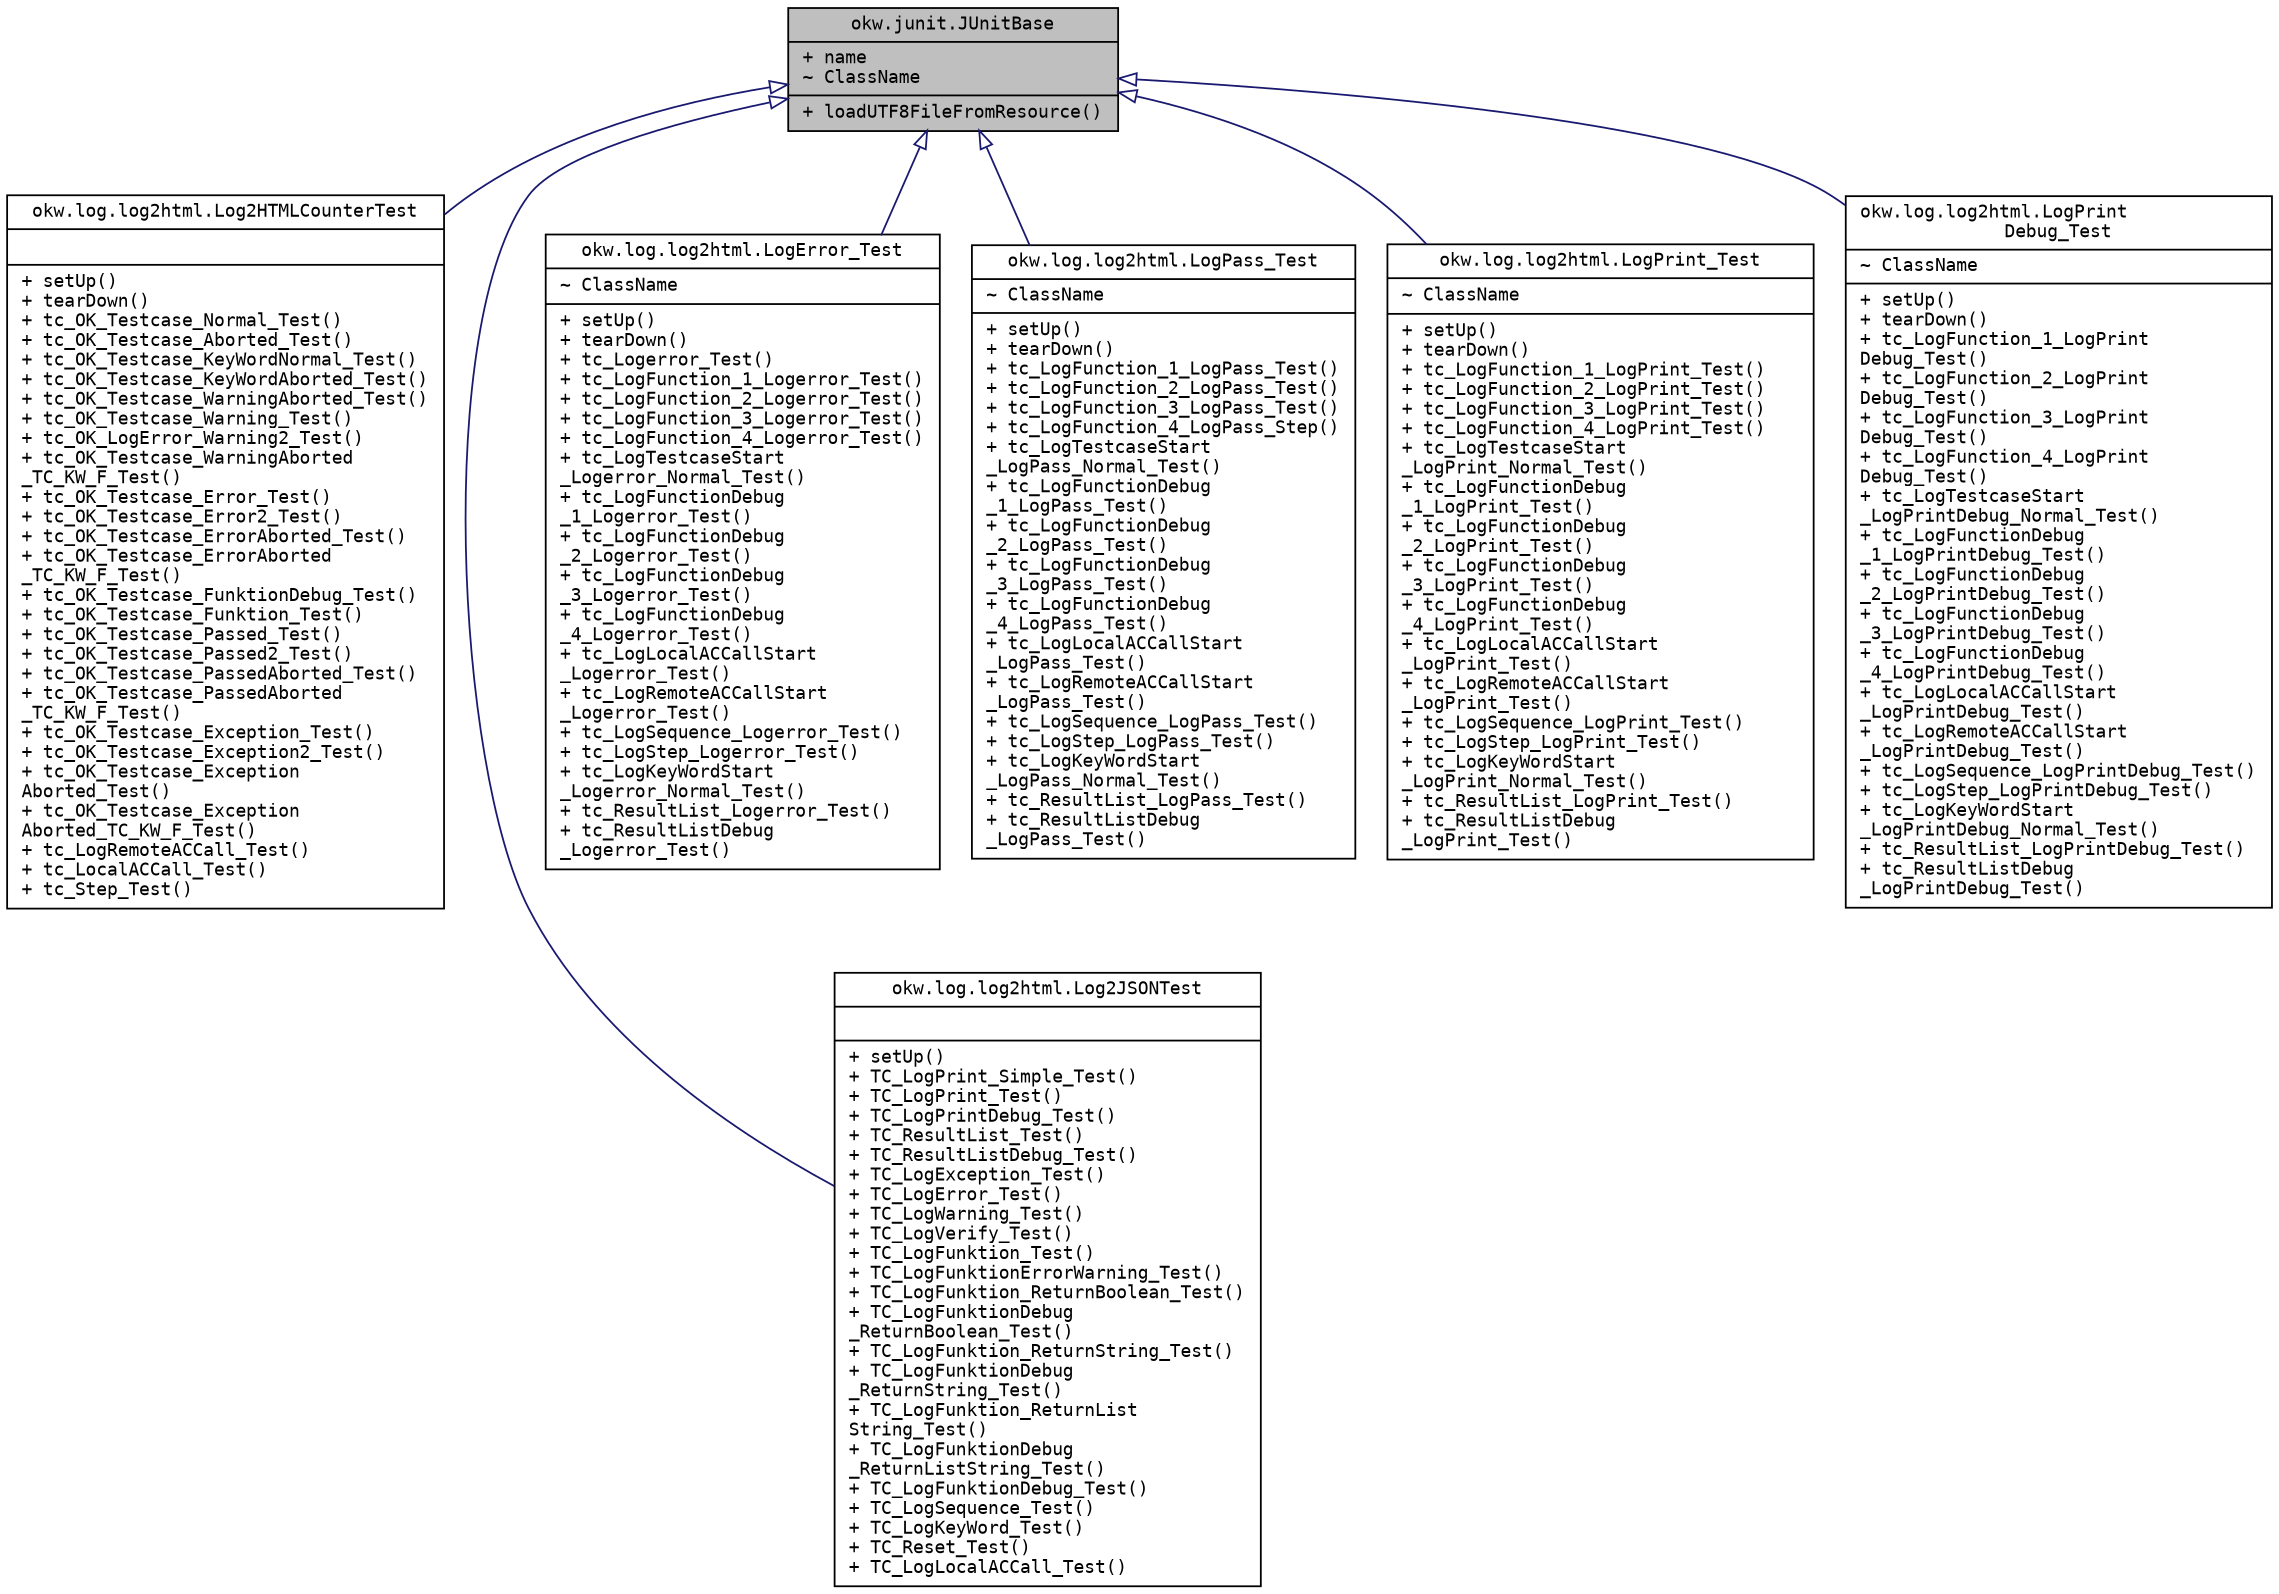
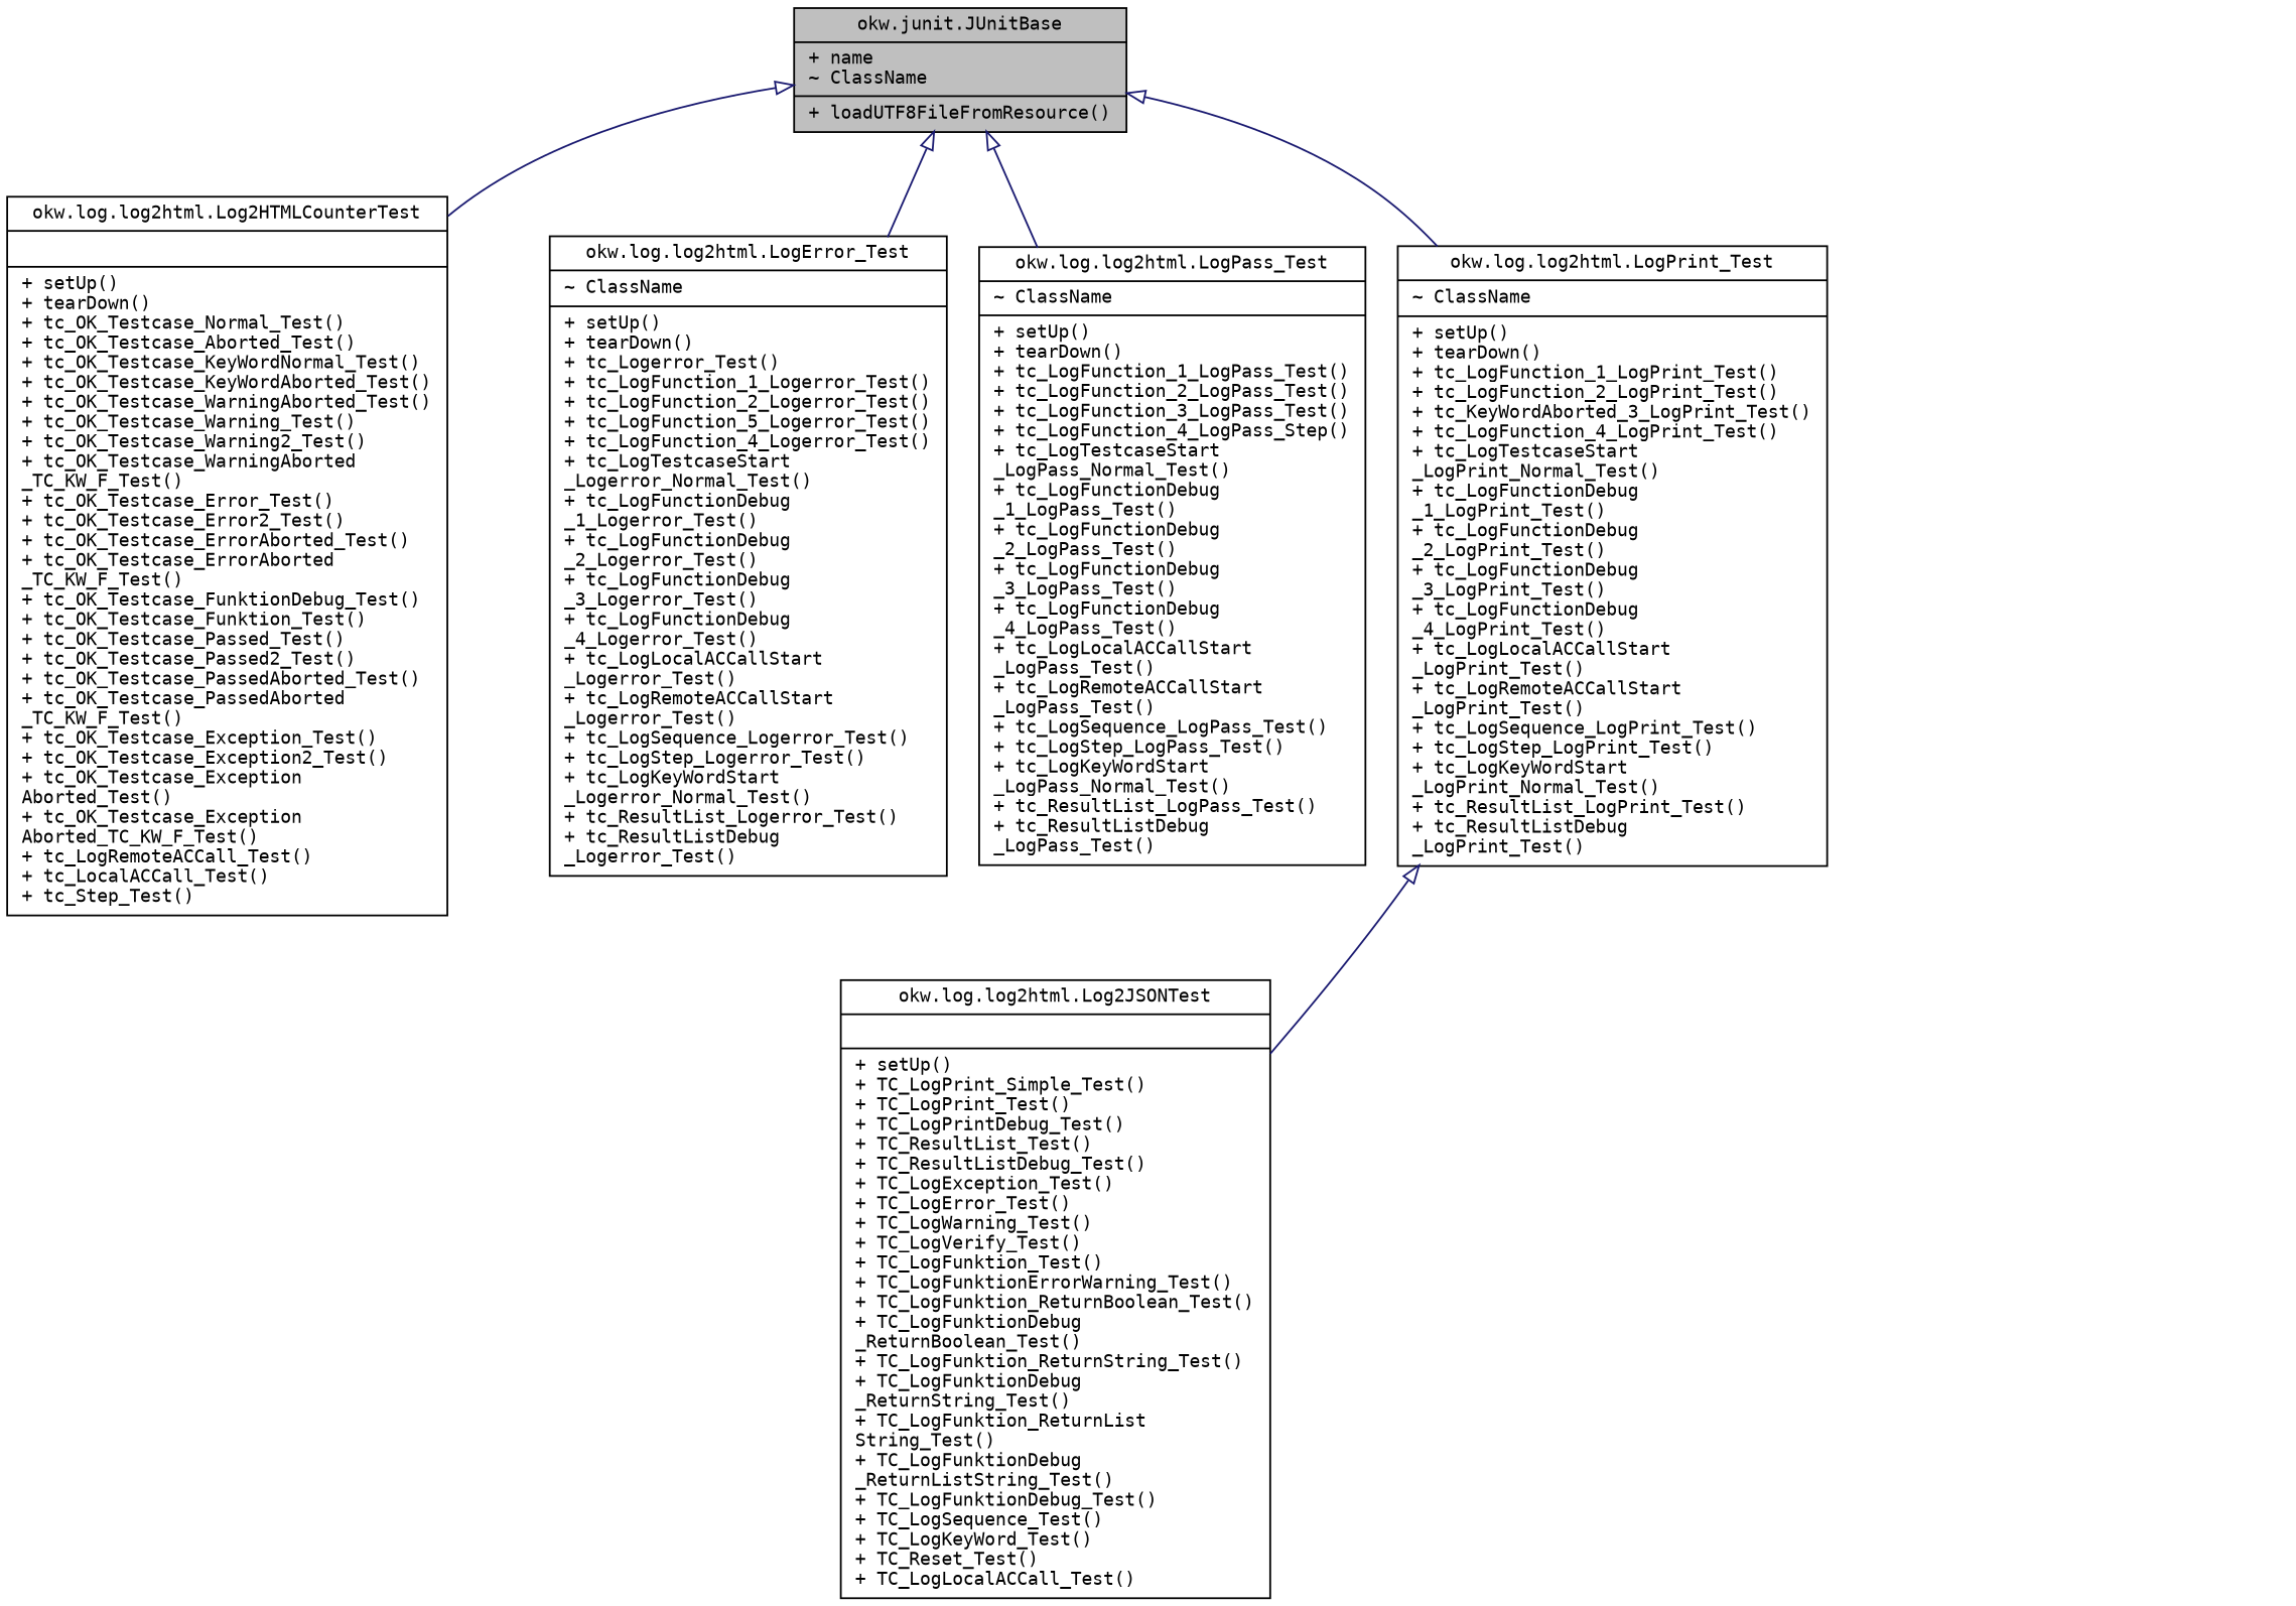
  digraph {
    fontname="DejaVu Sans Mono"
    node [color=black fillcolor=white fontname="DejaVu Sans Mono" fontsize=10 shape=record style=filled]
    edge [arrowtail=onormal color=midnightblue dir=back fontname="DejaVu Sans Mono" fontsize=10 labelfontname=Helvetica labelfontsize=10 style=solid]
    n1 [fillcolor=grey75 fontcolor=black height=0.2 label="{okw.junit.JUnitBase\n|+ name\l~ ClassName\l|+ loadUTF8FileFromResource()\l}" width=0.4]
-   n2 [height=0.2 label="{okw.log.log2html.Log2HTMLCounterTest\n||+ setUp()\l+ tearDown()\l+ tc_OK_Testcase_Normal_Test()\l+ tc_OK_Testcase_Aborted_Test()\l+ tc_OK_Testcase_KeyWordNormal_Test()\l+ tc_OK_Testcase_KeyWordAborted_Test()\l+ tc_OK_Testcase_WarningAborted_Test()\l+ tc_OK_Testcase_Warning_Test()\l+ tc_OK_LogError_Warning2_Test()\l+ tc_OK_Testcase_WarningAborted\l_TC_KW_F_Test()\l+ tc_OK_Testcase_Error_Test()\l+ tc_OK_Testcase_Error2_Test()\l+ tc_OK_Testcase_ErrorAborted_Test()\l+ tc_OK_Testcase_ErrorAborted\l_TC_KW_F_Test()\l+ tc_OK_Testcase_FunktionDebug_Test()\l+ tc_OK_Testcase_Funktion_Test()\l+ tc_OK_Testcase_Passed_Test()\l+ tc_OK_Testcase_Passed2_Test()\l+ tc_OK_Testcase_PassedAborted_Test()\l+ tc_OK_Testcase_PassedAborted\l_TC_KW_F_Test()\l+ tc_OK_Testcase_Exception_Test()\l+ tc_OK_Testcase_Exception2_Test()\l+ tc_OK_Testcase_Exception\lAborted_Test()\l+ tc_OK_Testcase_Exception\lAborted_TC_KW_F_Test()\l+ tc_LogRemoteACCall_Test()\l+ tc_LocalACCall_Test()\l+ tc_Step_Test()\l}" width=0.4]
+   n2 [height=0.2 label="{okw.log.log2html.Log2HTMLCounterTest\n||+ setUp()\l+ tearDown()\l+ tc_OK_Testcase_Normal_Test()\l+ tc_OK_Testcase_Aborted_Test()\l+ tc_OK_Testcase_KeyWordNormal_Test()\l+ tc_OK_Testcase_KeyWordAborted_Test()\l+ tc_OK_Testcase_WarningAborted_Test()\l+ tc_OK_Testcase_Warning_Test()\l+ tc_OK_Testcase_Warning2_Test()\l+ tc_OK_Testcase_WarningAborted\l_TC_KW_F_Test()\l+ tc_OK_Testcase_Error_Test()\l+ tc_OK_Testcase_Error2_Test()\l+ tc_OK_Testcase_ErrorAborted_Test()\l+ tc_OK_Testcase_ErrorAborted\l_TC_KW_F_Test()\l+ tc_OK_Testcase_FunktionDebug_Test()\l+ tc_OK_Testcase_Funktion_Test()\l+ tc_OK_Testcase_Passed_Test()\l+ tc_OK_Testcase_Passed2_Test()\l+ tc_OK_Testcase_PassedAborted_Test()\l+ tc_OK_Testcase_PassedAborted\l_TC_KW_F_Test()\l+ tc_OK_Testcase_Exception_Test()\l+ tc_OK_Testcase_Exception2_Test()\l+ tc_OK_Testcase_Exception\lAborted_Test()\l+ tc_OK_Testcase_Exception\lAborted_TC_KW_F_Test()\l+ tc_LogRemoteACCall_Test()\l+ tc_LocalACCall_Test()\l+ tc_Step_Test()\l}" width=0.4]
    n3 [height=0.2 label="{okw.log.log2html.Log2JSONTest\n||+ setUp()\l+ TC_LogPrint_Simple_Test()\l+ TC_LogPrint_Test()\l+ TC_LogPrintDebug_Test()\l+ TC_ResultList_Test()\l+ TC_ResultListDebug_Test()\l+ TC_LogException_Test()\l+ TC_LogError_Test()\l+ TC_LogWarning_Test()\l+ TC_LogVerify_Test()\l+ TC_LogFunktion_Test()\l+ TC_LogFunktionErrorWarning_Test()\l+ TC_LogFunktion_ReturnBoolean_Test()\l+ TC_LogFunktionDebug\l_ReturnBoolean_Test()\l+ TC_LogFunktion_ReturnString_Test()\l+ TC_LogFunktionDebug\l_ReturnString_Test()\l+ TC_LogFunktion_ReturnList\lString_Test()\l+ TC_LogFunktionDebug\l_ReturnListString_Test()\l+ TC_LogFunktionDebug_Test()\l+ TC_LogSequence_Test()\l+ TC_LogKeyWord_Test()\l+ TC_Reset_Test()\l+ TC_LogLocalACCall_Test()\l}" width=0.4]
-   n4 [height=0.2 label="{okw.log.log2html.LogError_Test\n|~ ClassName\l|+ setUp()\l+ tearDown()\l+ tc_Logerror_Test()\l+ tc_LogFunction_1_Logerror_Test()\l+ tc_LogFunction_2_Logerror_Test()\l+ tc_LogFunction_3_Logerror_Test()\l+ tc_LogFunction_4_Logerror_Test()\l+ tc_LogTestcaseStart\l_Logerror_Normal_Test()\l+ tc_LogFunctionDebug\l_1_Logerror_Test()\l+ tc_LogFunctionDebug\l_2_Logerror_Test()\l+ tc_LogFunctionDebug\l_3_Logerror_Test()\l+ tc_LogFunctionDebug\l_4_Logerror_Test()\l+ tc_LogLocalACCallStart\l_Logerror_Test()\l+ tc_LogRemoteACCallStart\l_Logerror_Test()\l+ tc_LogSequence_Logerror_Test()\l+ tc_LogStep_Logerror_Test()\l+ tc_LogKeyWordStart\l_Logerror_Normal_Test()\l+ tc_ResultList_Logerror_Test()\l+ tc_ResultListDebug\l_Logerror_Test()\l}" width=0.4]
+   n4 [height=0.2 label="{okw.log.log2html.LogError_Test\n|~ ClassName\l|+ setUp()\l+ tearDown()\l+ tc_Logerror_Test()\l+ tc_LogFunction_1_Logerror_Test()\l+ tc_LogFunction_2_Logerror_Test()\l+ tc_LogFunction_5_Logerror_Test()\l+ tc_LogFunction_4_Logerror_Test()\l+ tc_LogTestcaseStart\l_Logerror_Normal_Test()\l+ tc_LogFunctionDebug\l_1_Logerror_Test()\l+ tc_LogFunctionDebug\l_2_Logerror_Test()\l+ tc_LogFunctionDebug\l_3_Logerror_Test()\l+ tc_LogFunctionDebug\l_4_Logerror_Test()\l+ tc_LogLocalACCallStart\l_Logerror_Test()\l+ tc_LogRemoteACCallStart\l_Logerror_Test()\l+ tc_LogSequence_Logerror_Test()\l+ tc_LogStep_Logerror_Test()\l+ tc_LogKeyWordStart\l_Logerror_Normal_Test()\l+ tc_ResultList_Logerror_Test()\l+ tc_ResultListDebug\l_Logerror_Test()\l}" width=0.4]
    n5 [height=0.2 label="{okw.log.log2html.LogPass_Test\n|~ ClassName\l|+ setUp()\l+ tearDown()\l+ tc_LogFunction_1_LogPass_Test()\l+ tc_LogFunction_2_LogPass_Test()\l+ tc_LogFunction_3_LogPass_Test()\l+ tc_LogFunction_4_LogPass_Step()\l+ tc_LogTestcaseStart\l_LogPass_Normal_Test()\l+ tc_LogFunctionDebug\l_1_LogPass_Test()\l+ tc_LogFunctionDebug\l_2_LogPass_Test()\l+ tc_LogFunctionDebug\l_3_LogPass_Test()\l+ tc_LogFunctionDebug\l_4_LogPass_Test()\l+ tc_LogLocalACCallStart\l_LogPass_Test()\l+ tc_LogRemoteACCallStart\l_LogPass_Test()\l+ tc_LogSequence_LogPass_Test()\l+ tc_LogStep_LogPass_Test()\l+ tc_LogKeyWordStart\l_LogPass_Normal_Test()\l+ tc_ResultList_LogPass_Test()\l+ tc_ResultListDebug\l_LogPass_Test()\l}" width=0.4]
-   n6 [height=0.2 label="{okw.log.log2html.LogPrint_Test\n|~ ClassName\l|+ setUp()\l+ tearDown()\l+ tc_LogFunction_1_LogPrint_Test()\l+ tc_LogFunction_2_LogPrint_Test()\l+ tc_LogFunction_3_LogPrint_Test()\l+ tc_LogFunction_4_LogPrint_Test()\l+ tc_LogTestcaseStart\l_LogPrint_Normal_Test()\l+ tc_LogFunctionDebug\l_1_LogPrint_Test()\l+ tc_LogFunctionDebug\l_2_LogPrint_Test()\l+ tc_LogFunctionDebug\l_3_LogPrint_Test()\l+ tc_LogFunctionDebug\l_4_LogPrint_Test()\l+ tc_LogLocalACCallStart\l_LogPrint_Test()\l+ tc_LogRemoteACCallStart\l_LogPrint_Test()\l+ tc_LogSequence_LogPrint_Test()\l+ tc_LogStep_LogPrint_Test()\l+ tc_LogKeyWordStart\l_LogPrint_Normal_Test()\l+ tc_ResultList_LogPrint_Test()\l+ tc_ResultListDebug\l_LogPrint_Test()\l}" width=0.4]
-   n7 [height=0.2 label="{okw.log.log2html.LogPrint\lDebug_Test\n|~ ClassName\l|+ setUp()\l+ tearDown()\l+ tc_LogFunction_1_LogPrint\lDebug_Test()\l+ tc_LogFunction_2_LogPrint\lDebug_Test()\l+ tc_LogFunction_3_LogPrint\lDebug_Test()\l+ tc_LogFunction_4_LogPrint\lDebug_Test()\l+ tc_LogTestcaseStart\l_LogPrintDebug_Normal_Test()\l+ tc_LogFunctionDebug\l_1_LogPrintDebug_Test()\l+ tc_LogFunctionDebug\l_2_LogPrintDebug_Test()\l+ tc_LogFunctionDebug\l_3_LogPrintDebug_Test()\l+ tc_LogFunctionDebug\l_4_LogPrintDebug_Test()\l+ tc_LogLocalACCallStart\l_LogPrintDebug_Test()\l+ tc_LogRemoteACCallStart\l_LogPrintDebug_Test()\l+ tc_LogSequence_LogPrintDebug_Test()\l+ tc_LogStep_LogPrintDebug_Test()\l+ tc_LogKeyWordStart\l_LogPrintDebug_Normal_Test()\l+ tc_ResultList_LogPrintDebug_Test()\l+ tc_ResultListDebug\l_LogPrintDebug_Test()\l}" width=0.4]
+   n6 [height=0.2 label="{okw.log.log2html.LogPrint_Test\n|~ ClassName\l|+ setUp()\l+ tearDown()\l+ tc_LogFunction_1_LogPrint_Test()\l+ tc_LogFunction_2_LogPrint_Test()\l+ tc_KeyWordAborted_3_LogPrint_Test()\l+ tc_LogFunction_4_LogPrint_Test()\l+ tc_LogTestcaseStart\l_LogPrint_Normal_Test()\l+ tc_LogFunctionDebug\l_1_LogPrint_Test()\l+ tc_LogFunctionDebug\l_2_LogPrint_Test()\l+ tc_LogFunctionDebug\l_3_LogPrint_Test()\l+ tc_LogFunctionDebug\l_4_LogPrint_Test()\l+ tc_LogLocalACCallStart\l_LogPrint_Test()\l+ tc_LogRemoteACCallStart\l_LogPrint_Test()\l+ tc_LogSequence_LogPrint_Test()\l+ tc_LogStep_LogPrint_Test()\l+ tc_LogKeyWordStart\l_LogPrint_Normal_Test()\l+ tc_ResultList_LogPrint_Test()\l+ tc_ResultListDebug\l_LogPrint_Test()\l}" width=0.4]
    n1 -> n2
-   n1 -> n3
+   n6 -> n3
    n1 -> n4
    n1 -> n5
    n1 -> n6
-   n1 -> n7
  }
